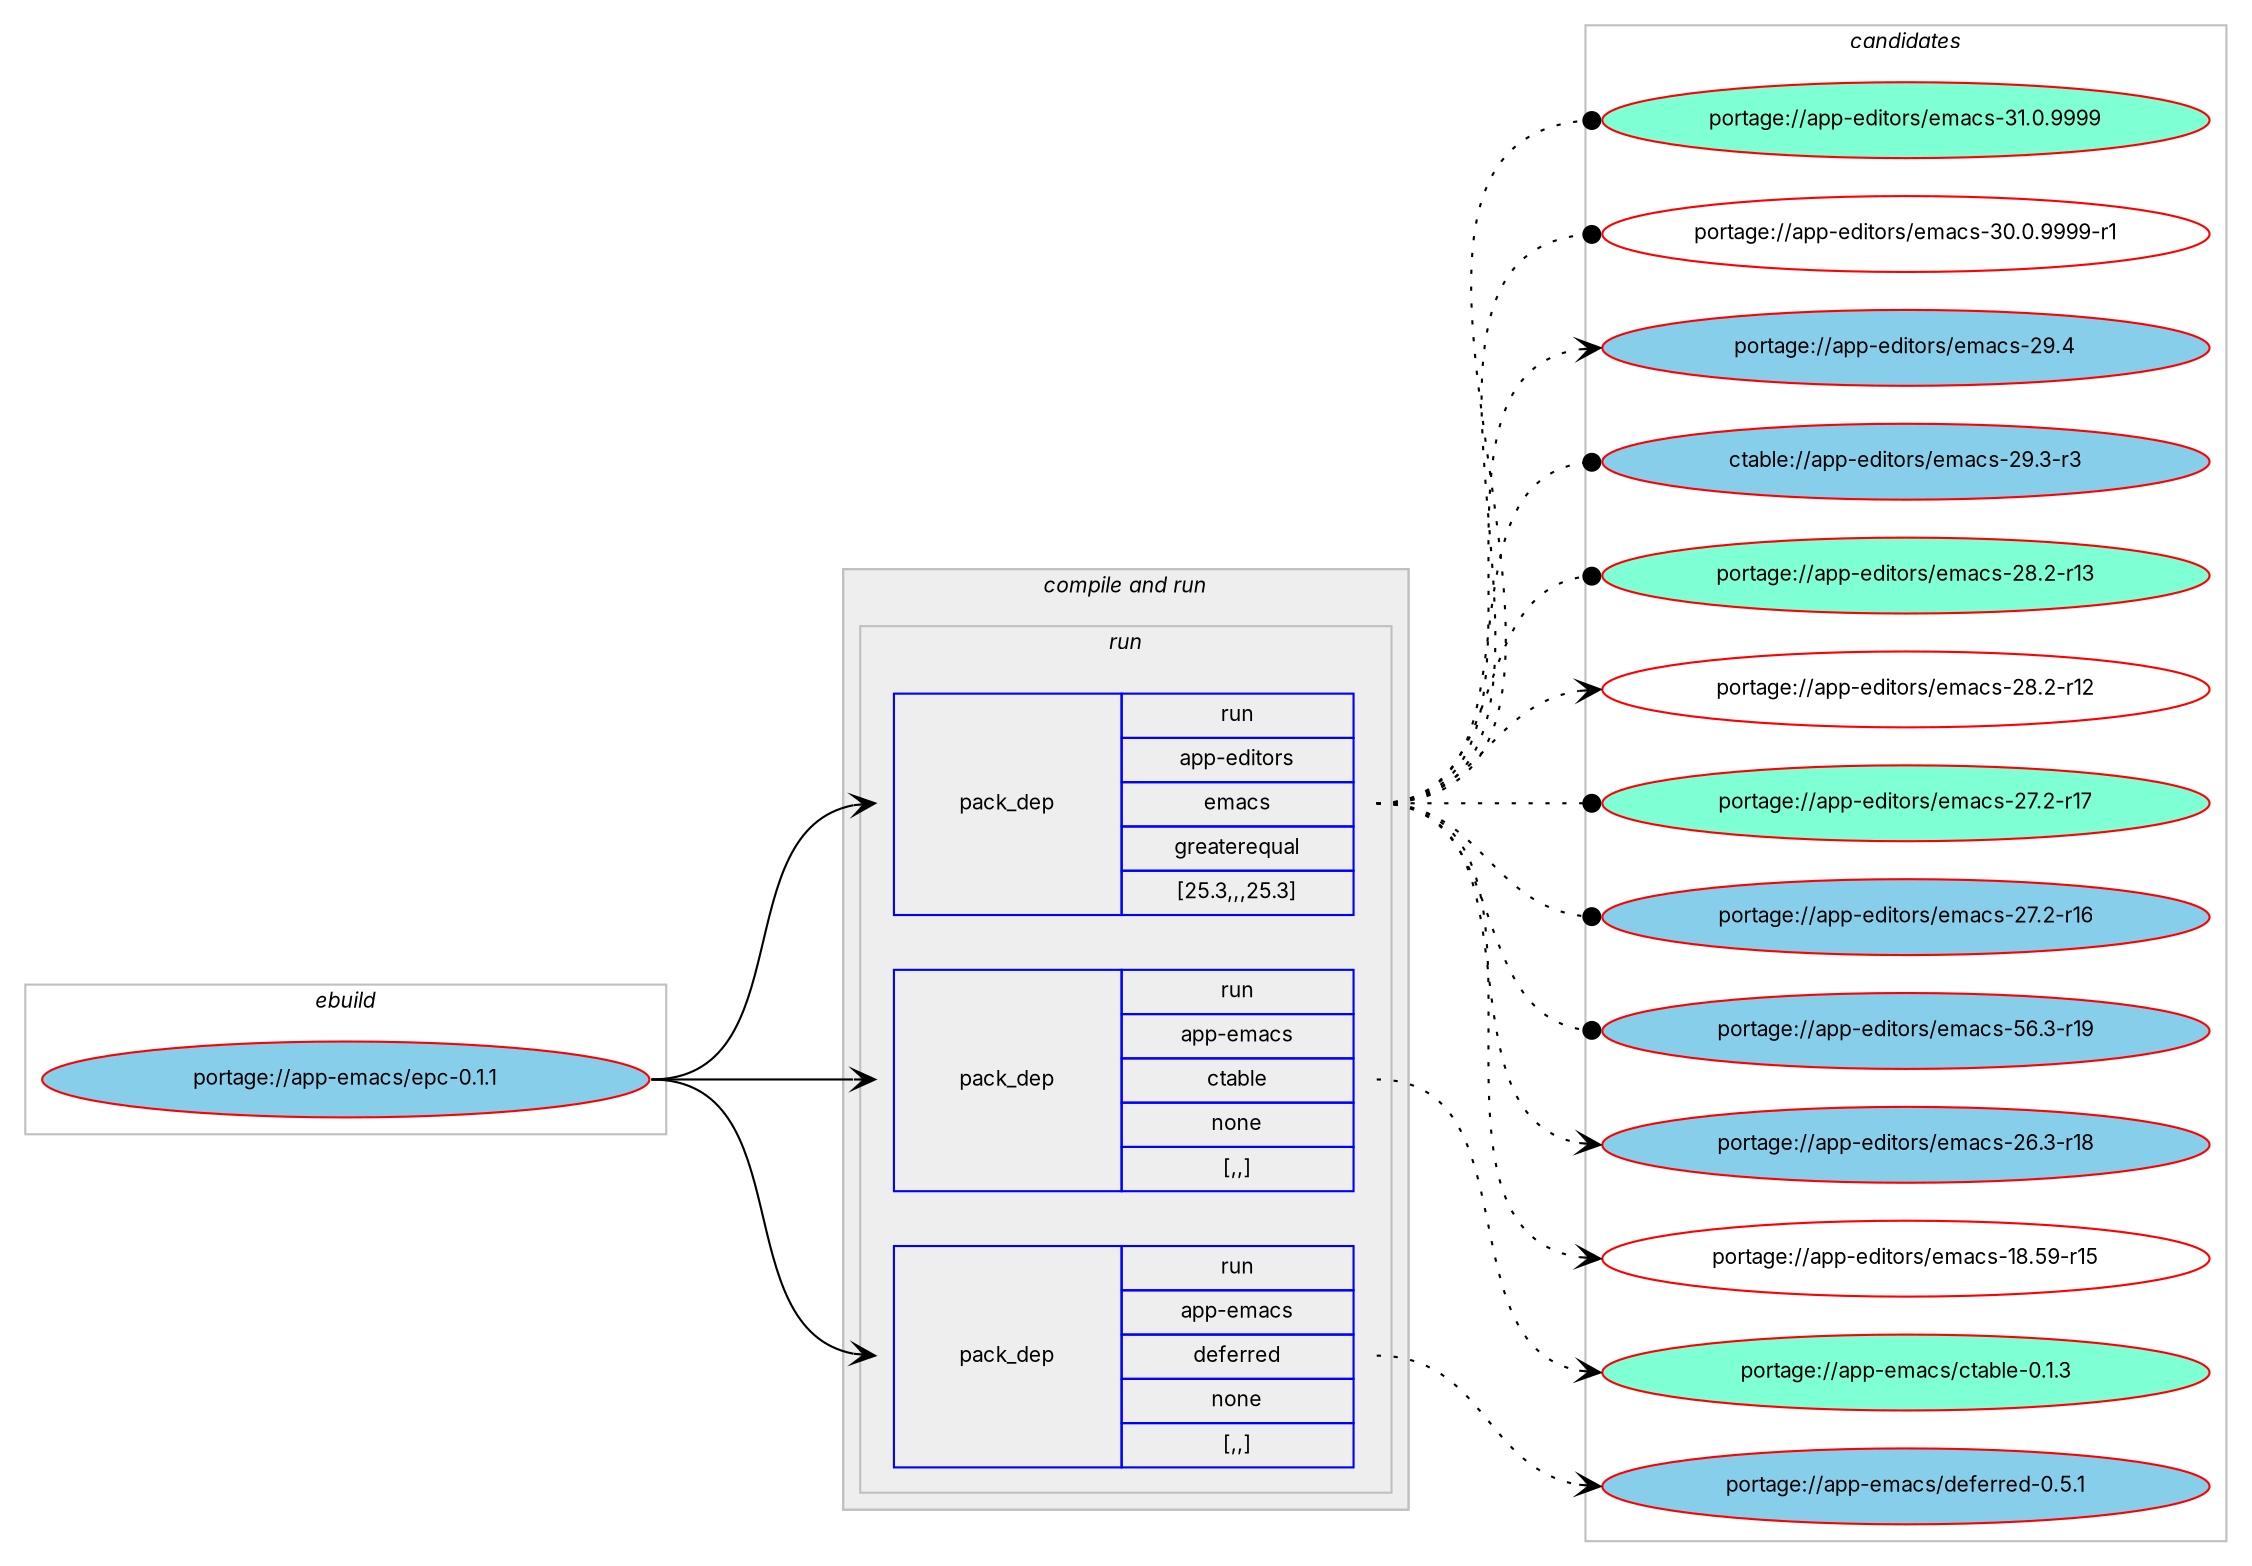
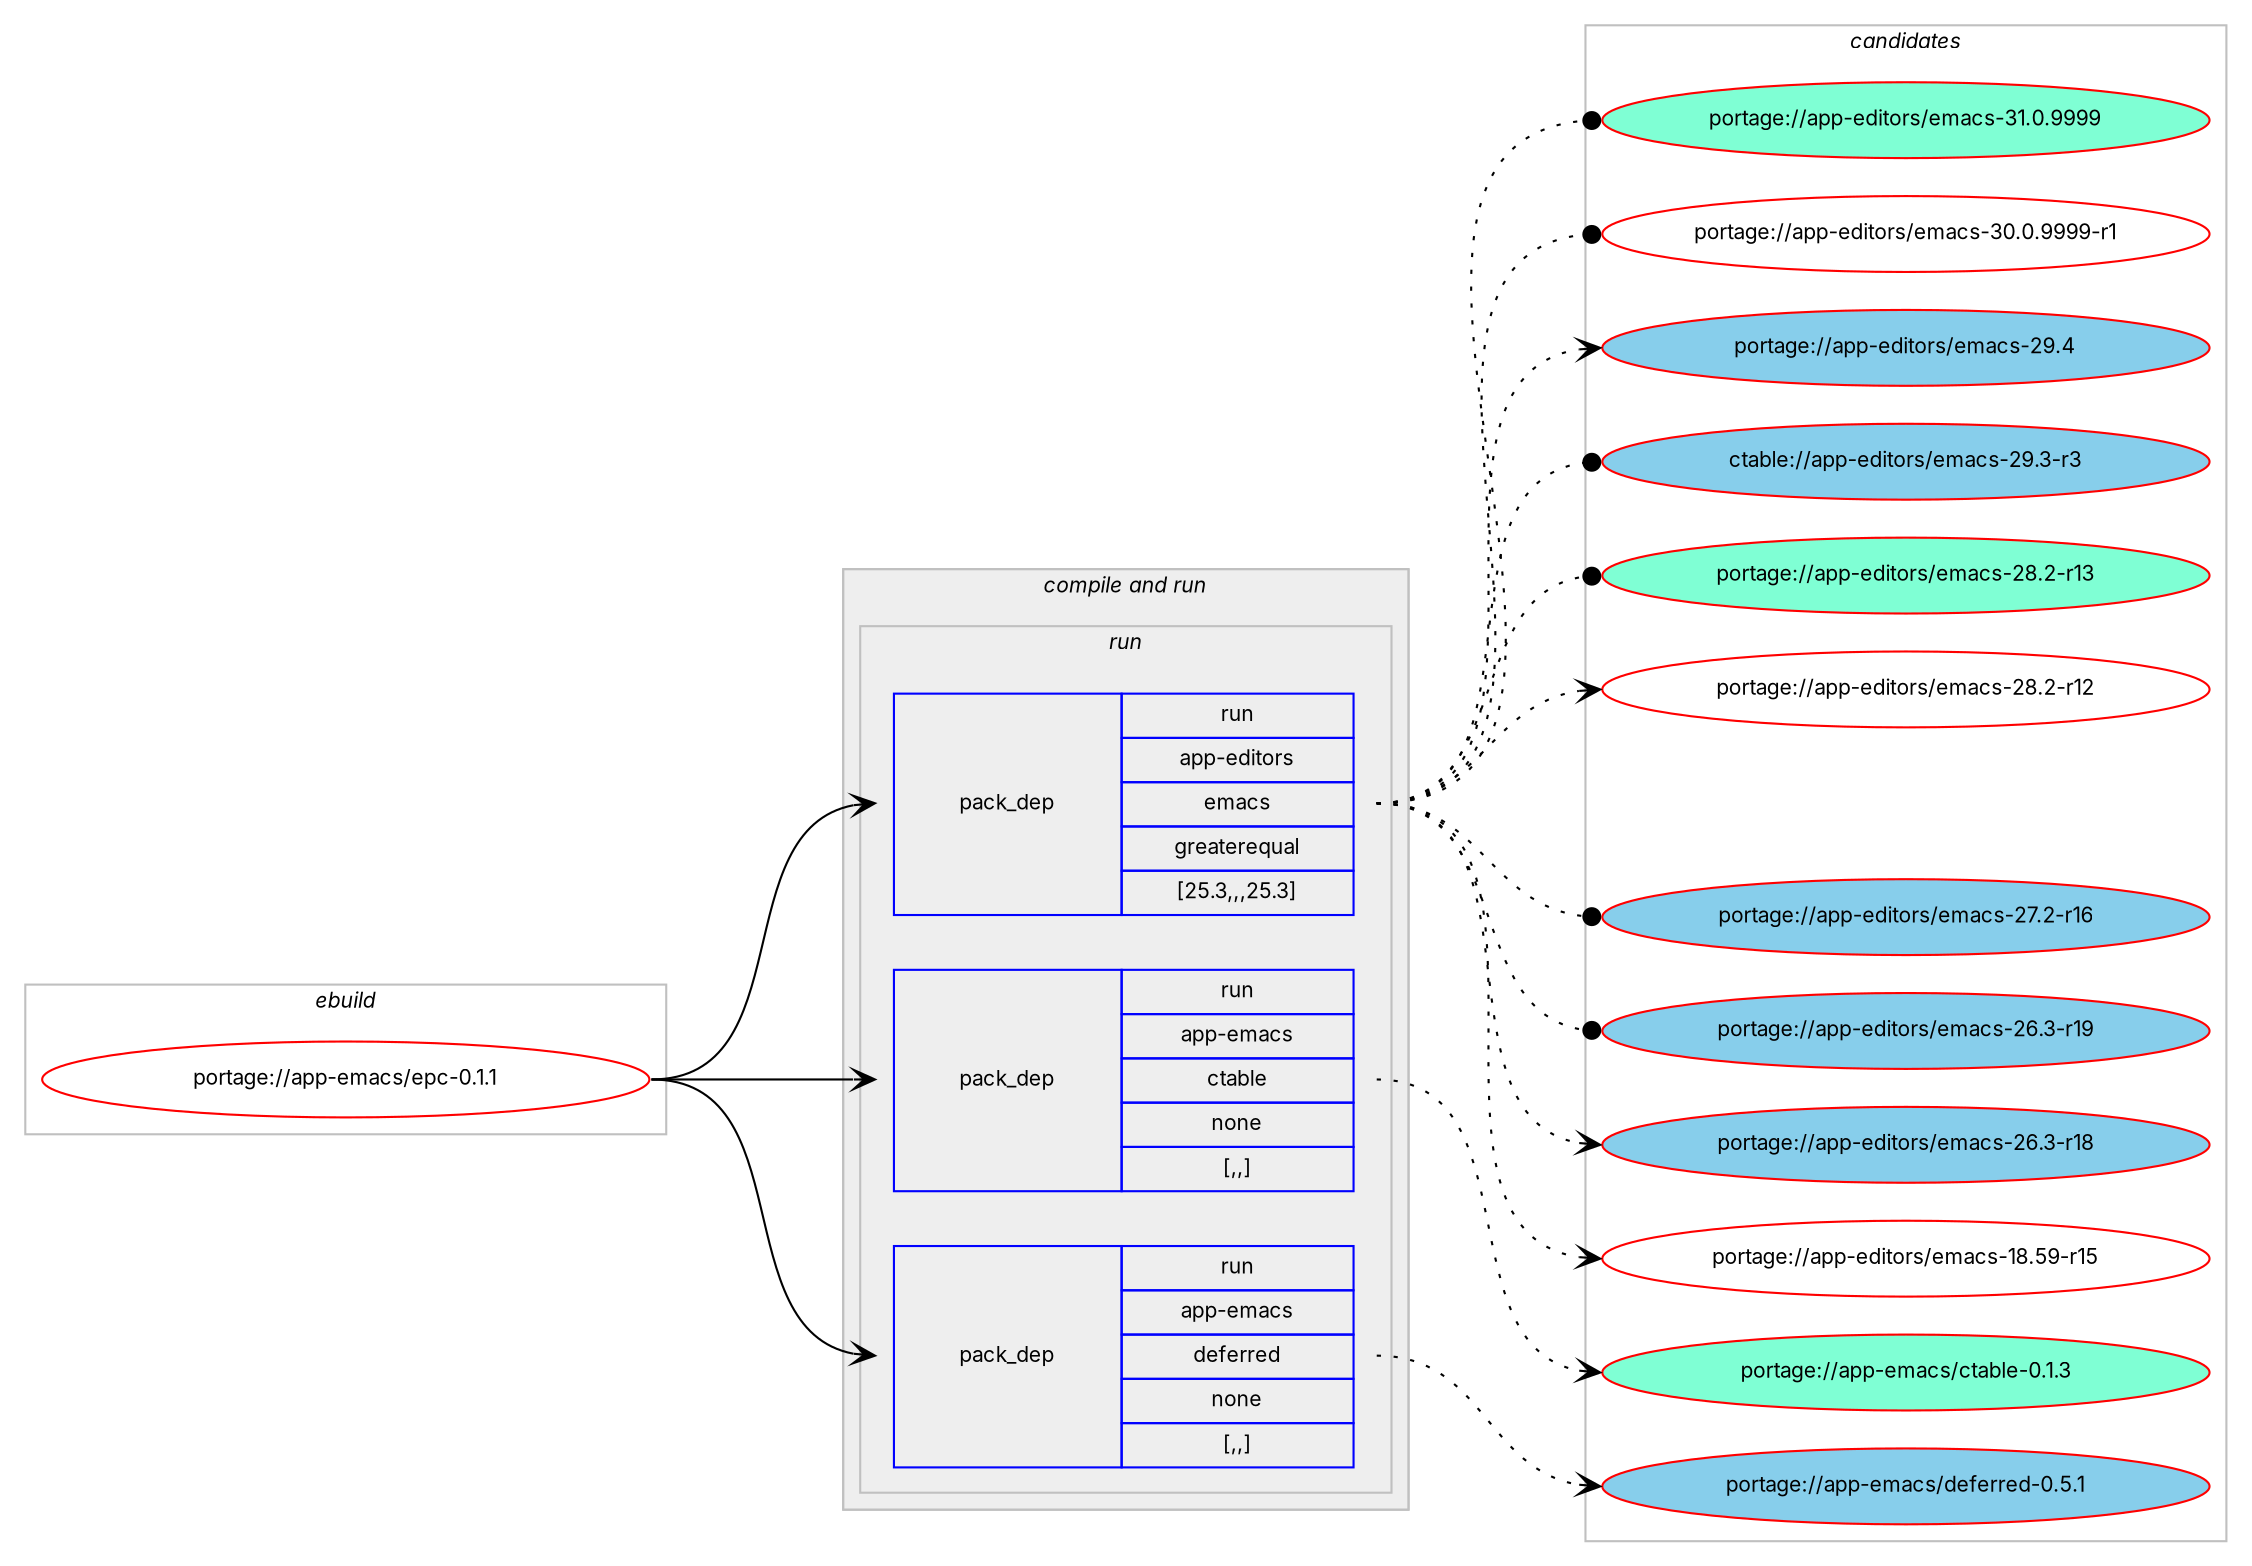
  digraph {
    compound=true
    concentrate=true
    fontname=Inter
    fontsize=10
    newrank=true
    rankdir=LR
    ranksep=1.5
    node [color=red fillcolor=skyblue fontname=Inter fontsize=10 style=filled]
    edge [arrowhead=vee fontname=Inter headport=w style=dotted tailport=e weight=100]
-   n1 [label="portage://app-emacs/epc-0.1.1" width=4]
+   n1 [fillcolor=white label="portage://app-emacs/epc-0.1.1" width=4]
    n2 [color=blue label=<<TABLE BORDER="0" CELLBORDER="1" CELLSPACING="0" CELLPADDING="4" WIDTH="220"><TR><TD ROWSPAN="6" CELLPADDING="30">pack_dep</TD></TR><TR><TD WIDTH="110">run</TD></TR><TR><TD>app-editors</TD></TR><TR><TD>emacs</TD></TR><TR><TD>greaterequal</TD></TR><TR><TD>[25.3,,,25.3]</TD></TR></TABLE>> shape=none fillcolor="" style=""]
    n3 [color=blue label=<<TABLE BORDER="0" CELLBORDER="1" CELLSPACING="0" CELLPADDING="4" WIDTH="220"><TR><TD ROWSPAN="6" CELLPADDING="30">pack_dep</TD></TR><TR><TD WIDTH="110">run</TD></TR><TR><TD>app-emacs</TD></TR><TR><TD>ctable</TD></TR><TR><TD>none</TD></TR><TR><TD>[,,]</TD></TR></TABLE>> shape=none fillcolor="" style=""]
    n4 [color=blue label=<<TABLE BORDER="0" CELLBORDER="1" CELLSPACING="0" CELLPADDING="4" WIDTH="220"><TR><TD ROWSPAN="6" CELLPADDING="30">pack_dep</TD></TR><TR><TD WIDTH="110">run</TD></TR><TR><TD>app-emacs</TD></TR><TR><TD>deferred</TD></TR><TR><TD>none</TD></TR><TR><TD>[,,]</TD></TR></TABLE>> shape=none fillcolor="" style=""]
    n5 [fillcolor=aquamarine label="portage://app-editors/emacs-31.0.9999" width=4]
    n6 [fillcolor=white label="portage://app-editors/emacs-30.0.9999-r1" width=4]
    n7 [label="portage://app-editors/emacs-29.4" width=4]
    n8 [label="ctable://app-editors/emacs-29.3-r3" width=4]
    n9 [fillcolor=aquamarine label="portage://app-editors/emacs-28.2-r13" width=4]
    n10 [fillcolor=white label="portage://app-editors/emacs-28.2-r12" width=4]
-   n11 [fillcolor=aquamarine label="portage://app-editors/emacs-27.2-r17" width=4]
    n12 [label="portage://app-editors/emacs-27.2-r16" width=4]
-   n13 [label="portage://app-editors/emacs-56.3-r19" width=4]
+   n13 [label="portage://app-editors/emacs-26.3-r19" width=4]
    n14 [label="portage://app-editors/emacs-26.3-r18" width=4]
    n15 [fillcolor=white label="portage://app-editors/emacs-18.59-r15" width=4]
    n16 [fillcolor=aquamarine label="portage://app-emacs/ctable-0.1.3" width=4]
    n17 [label="portage://app-emacs/deferred-0.5.1" width=4]
    subgraph cluster_1 {
      color=gray
      label=<<i>ebuild</i>>
      n1
    }
    subgraph cluster_2 {
      color=gray
      label=<<i>dependencies</i>>
      subgraph cluster_3 {
        color=gray
        fillcolor="#eeeeee"
        label=<<i>compile</i>>
        style=filled
      }
      subgraph cluster_4 {
        color=gray
        fillcolor="#eeeeee"
        label=<<i>compile and run</i>>
        style=filled
      }
      subgraph cluster_5 {
        color=gray
        fillcolor="#eeeeee"
        label=<<i>run</i>>
        style=filled
        subgraph sub_6 {
          color=gray
          fillcolor="#eeeeee"
          label=<<i>run</i>>
          style=filled
          n2
        }
        subgraph sub_7 {
          color=gray
          fillcolor="#eeeeee"
          label=<<i>run</i>>
          style=filled
          n3
        }
        subgraph sub_8 {
          color=gray
          fillcolor="#eeeeee"
          label=<<i>run</i>>
          style=filled
          n4
        }
      }
    }
    subgraph cluster_9 {
      color=gray
      label=<<i>candidates</i>>
      rank=same
      subgraph sub_10 {
        color=black
        label=<<i>candidates</i>>
        nodesep=1
        rank=same
        n5
        n6
        n7
        n8
        n9
        n10
-       n11
        n12
        n13
        n14
        n15
      }
      subgraph sub_11 {
        color=black
        label=<<i>candidates</i>>
        nodesep=1
        rank=same
        n16
      }
      subgraph sub_12 {
        color=black
        label=<<i>candidates</i>>
        nodesep=1
        rank=same
        n17
      }
    }
    n1 -> n2 [style=solid weight=20]
    n1 -> n3 [style=solid weight=20]
    n1 -> n4 [style=solid weight=20]
    n2 -> n5 [arrowhead=dot]
    n2 -> n6 [arrowhead=dot]
    n2 -> n7
    n2 -> n8 [arrowhead=dot]
    n2 -> n9 [arrowhead=dot]
    n2 -> n10
-   n2 -> n11 [arrowhead=dot]
    n2 -> n12 [arrowhead=dot]
    n2 -> n13 [arrowhead=dot]
    n2 -> n14
    n2 -> n15
    n3 -> n16
    n4 -> n17
  }
